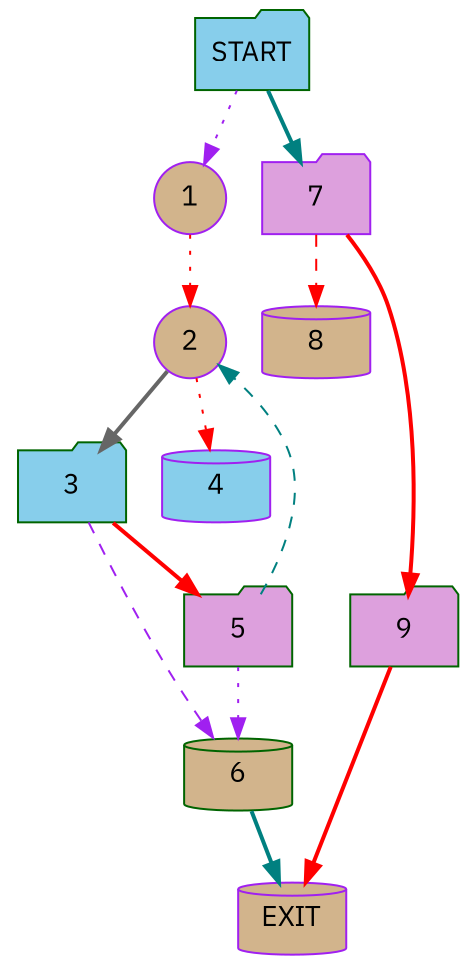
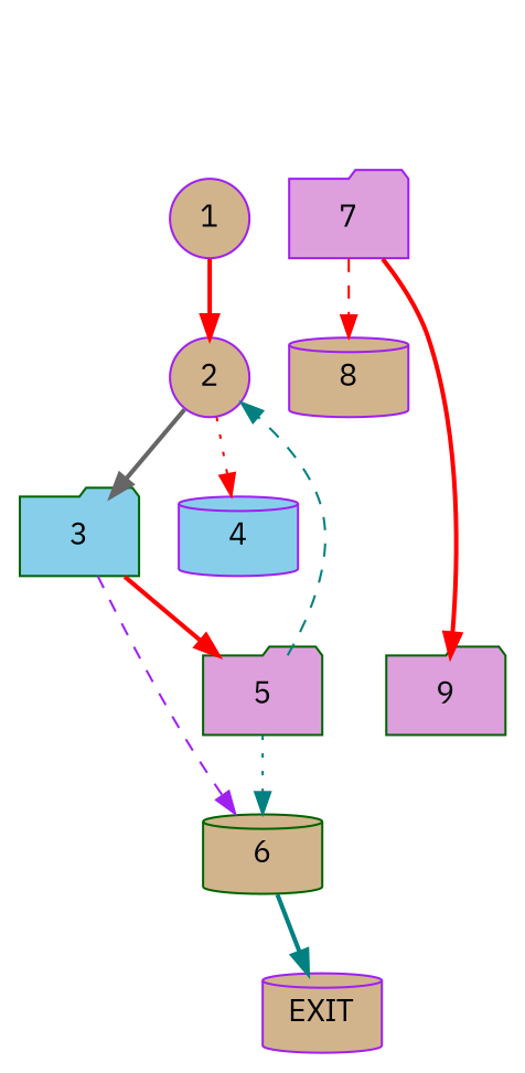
  digraph {
    fontname="IBM Plex Sans"
    node [color=purple fillcolor=tan fontname="IBM Plex Sans" shape=folder style=filled]
    edge [color=red fontname="IBM Plex Sans" style=bold]
-   n1 [color=darkgreen fillcolor=skyblue label=START]
    1 [shape=circle]
    7 [fillcolor=plum]
    2 [shape=circle]
    8 [shape=cylinder]
    9 [color=darkgreen fillcolor=plum]
    3 [color=darkgreen fillcolor=skyblue]
    4 [fillcolor=skyblue shape=cylinder]
    5 [color=darkgreen fillcolor=plum]
    6 [color=darkgreen shape=cylinder]
    n11 [label=EXIT shape=cylinder]
-   n1 -> 1 [color=purple style=dotted]
-   n1 -> 7 [color=teal]
-   1 -> 2 [style=dotted]
+   1 -> 2
    7 -> 8 [style=dashed]
    7 -> 9
    2 -> 3 [color=gray40]
    2 -> 4 [style=dotted]
-   9 -> n11
    3 -> 5
    3 -> 6 [color=purple style=dashed]
    5 -> 2 [color=teal style=dashed]
-   5 -> 6 [color=purple style=dotted]
+   5 -> 6 [color=teal style=dotted]
    6 -> n11 [color=teal]
  }
